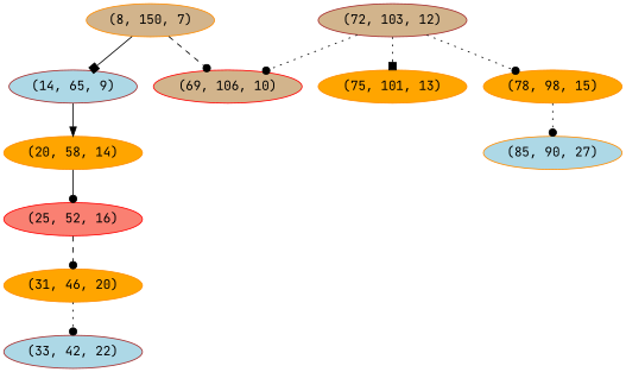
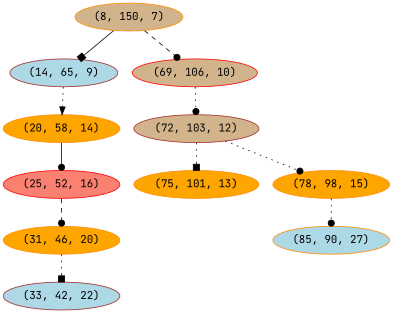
  digraph {
    fontname="JetBrains Mono"
    node [color=darkorange fillcolor=orange fontname="JetBrains Mono" style=filled]
    edge [arrowhead=dot fontname="JetBrains Mono" style=dotted]
    n1 [fillcolor=tan label="(8, 150, 7)"]
    "(14, 65, 9)" [color=brown fillcolor=lightblue]
    "(69, 106, 10)" [color=red fillcolor=tan]
    "(20, 58, 14)"
    "(72, 103, 12)" [color=brown fillcolor=tan]
    "(25, 52, 16)" [color=red fillcolor=salmon]
    "(31, 46, 20)"
    "(33, 42, 22)" [color=brown fillcolor=lightblue]
    "(75, 101, 13)"
    "(78, 98, 15)"
    n11 [fillcolor=lightblue label="(85, 90, 27)"]
    n1 -> "(14, 65, 9)" [arrowhead=box style=solid]
    n1 -> "(69, 106, 10)" [style=dashed]
-   "(14, 65, 9)" -> "(20, 58, 14)" [arrowhead=normal style=solid]
-   "(72, 103, 12)" -> "(69, 106, 10)"
+   "(14, 65, 9)" -> "(20, 58, 14)" [arrowhead=normal]
+   "(69, 106, 10)" -> "(72, 103, 12)"
    "(20, 58, 14)" -> "(25, 52, 16)" [style=solid]
    "(72, 103, 12)" -> "(75, 101, 13)" [arrowhead=box]
    "(72, 103, 12)" -> "(78, 98, 15)"
    "(25, 52, 16)" -> "(31, 46, 20)" [style=dashed]
-   "(31, 46, 20)" -> "(33, 42, 22)"
+   "(31, 46, 20)" -> "(33, 42, 22)" [arrowhead=box]
    "(78, 98, 15)" -> n11
  }
